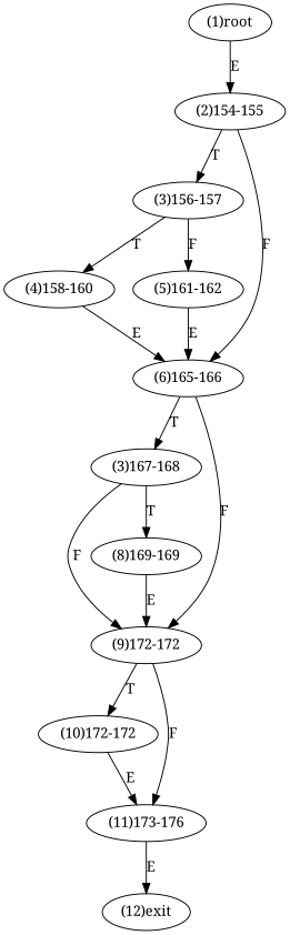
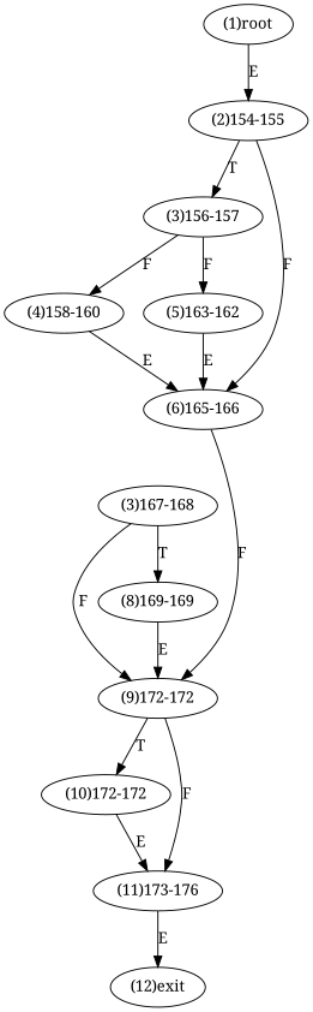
  digraph {
    fontname="Noto Serif"
    node [fontname="Noto Serif"]
    edge [fontname="Noto Serif"]
    n1 [label="(1)root"]
    n2 [label="(2)154-155"]
    n3 [label="(3)156-157"]
    n4 [label="(6)165-166"]
    n5 [label="(4)158-160"]
-   n6 [label="(5)161-162"]
+   n6 [label="(5)163-162"]
    n7 [label="(3)167-168"]
    n8 [label="(9)172-172"]
    n9 [label="(8)169-169"]
    n10 [label="(10)172-172"]
    n11 [label="(11)173-176"]
    n12 [label="(12)exit"]
    n1 -> n2 [label=E]
    n2 -> n3 [label=T]
    n2 -> n4 [label=F]
-   n3 -> n5 [label=T]
+   n3 -> n5 [label=F]
    n3 -> n6 [label=F]
-   n4 -> n7 [label=T]
    n4 -> n8 [label=F]
    n5 -> n4 [label=E]
    n6 -> n4 [label=E]
    n7 -> n8 [label=F]
    n7 -> n9 [label=T]
    n8 -> n10 [label=T]
    n8 -> n11 [label=F]
    n9 -> n8 [label=E]
    n10 -> n11 [label=E]
    n11 -> n12 [label=E]
  }
